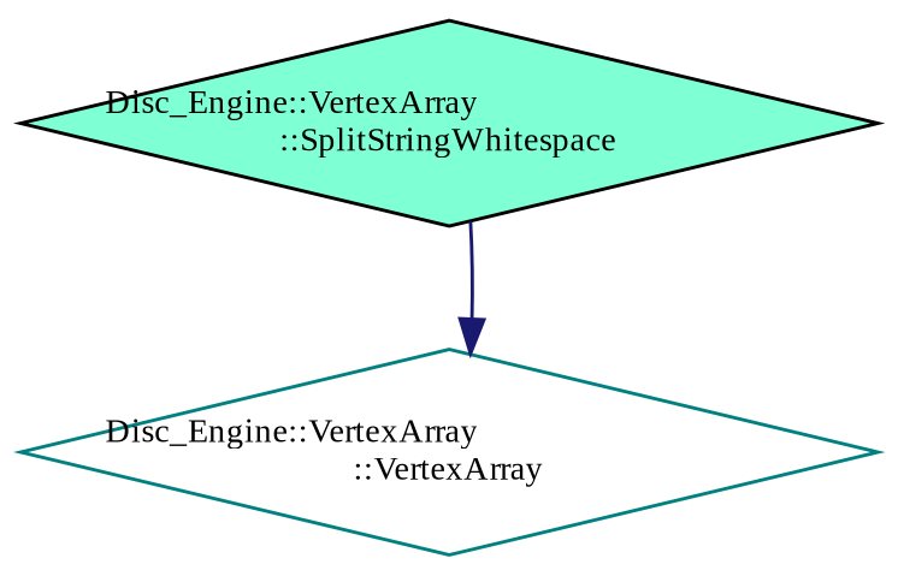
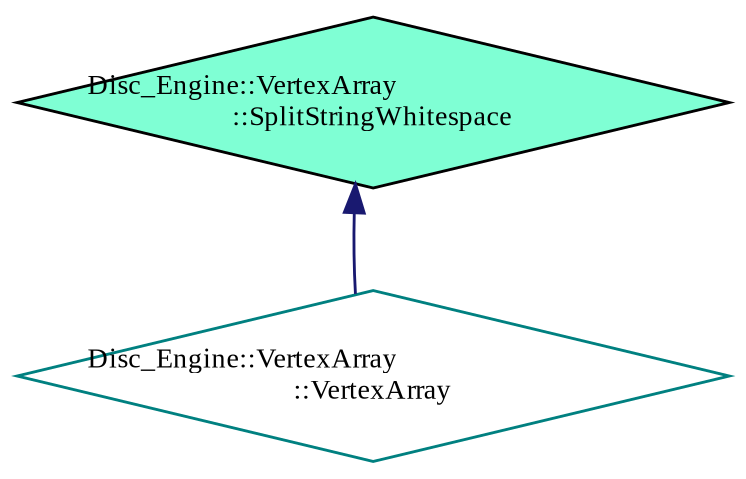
  digraph {
    rankdir=TB
    fontname="Liberation Serif"
    node [fontname="Liberation Serif" fontsize=10 shape=diamond style=filled]
    n1 [color=black fillcolor=aquamarine fontcolor=black height=0.2 label="Disc_Engine::VertexArray\l::SplitStringWhitespace" width=0.4]
    n2 [color=teal fillcolor=white height=0.2 label="Disc_Engine::VertexArray\l::VertexArray" width=0.4]
-   n2 -> n1 [color=midnightblue dir=back fontname="Liberation Serif" fontsize=10 labelfontname=Helvetica labelfontsize=10 style=solid]
+   n1 -> n2 [color=midnightblue dir=back fontname="Liberation Serif" fontsize=10 labelfontname=Helvetica labelfontsize=10 style=solid]
  }
